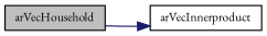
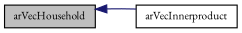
  digraph {
    rankdir=LR
    fontname="EB Garamond"
    node [color=black fontname="EB Garamond" fontsize=10 shape=record style=filled]
    n1 [fillcolor=grey75 fontcolor=black height=0.2 label=arVecHousehold width=0.4]
    n2 [fillcolor=white height=0.2 label=arVecInnerproduct width=0.4]
-   n1 -> n2 [color=midnightblue fontname="EB Garamond" fontsize=10 labelfontname=Helvetica labelfontsize=10 style=solid]
+   n2 -> n1 [color=midnightblue fontname="EB Garamond" fontsize=10 labelfontname=Helvetica labelfontsize=10 style=solid]
  }
